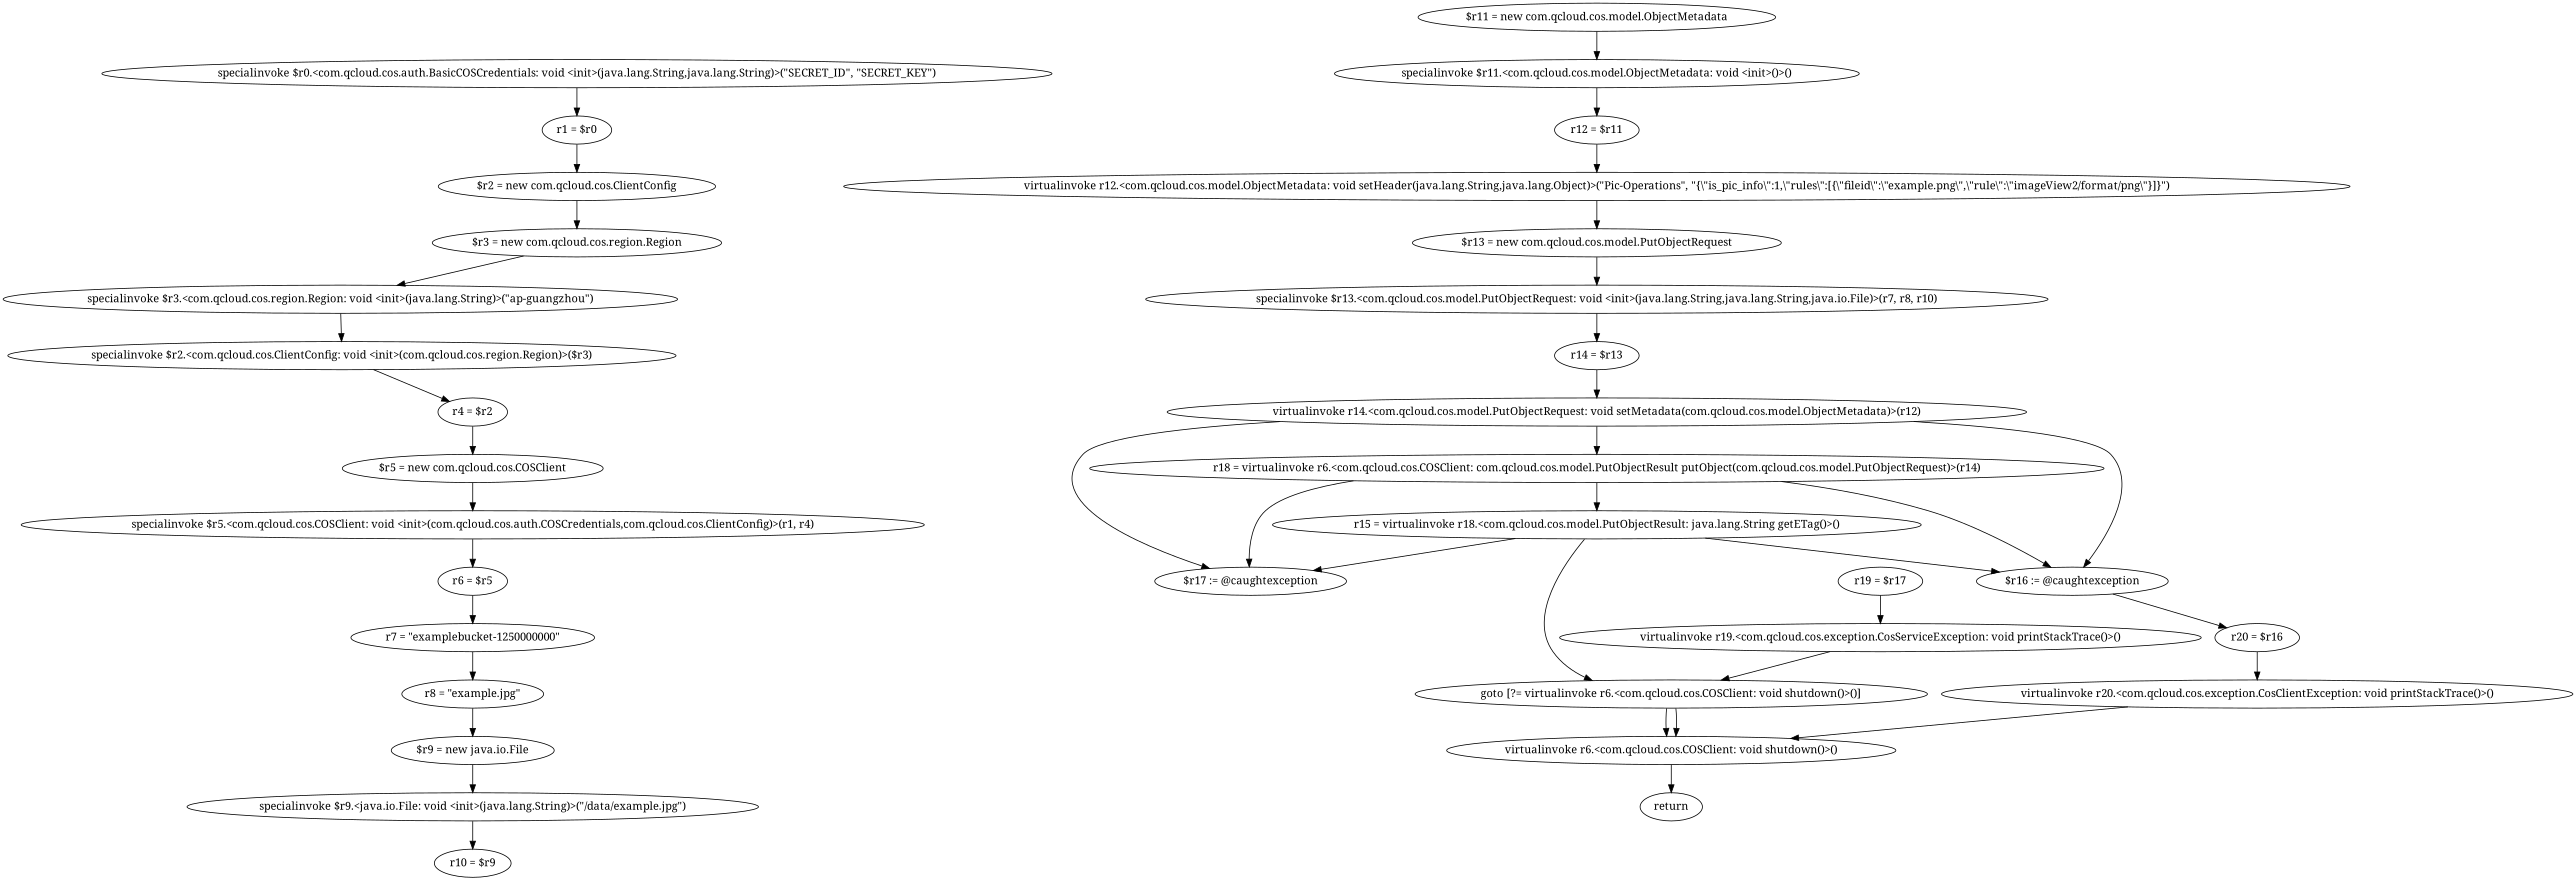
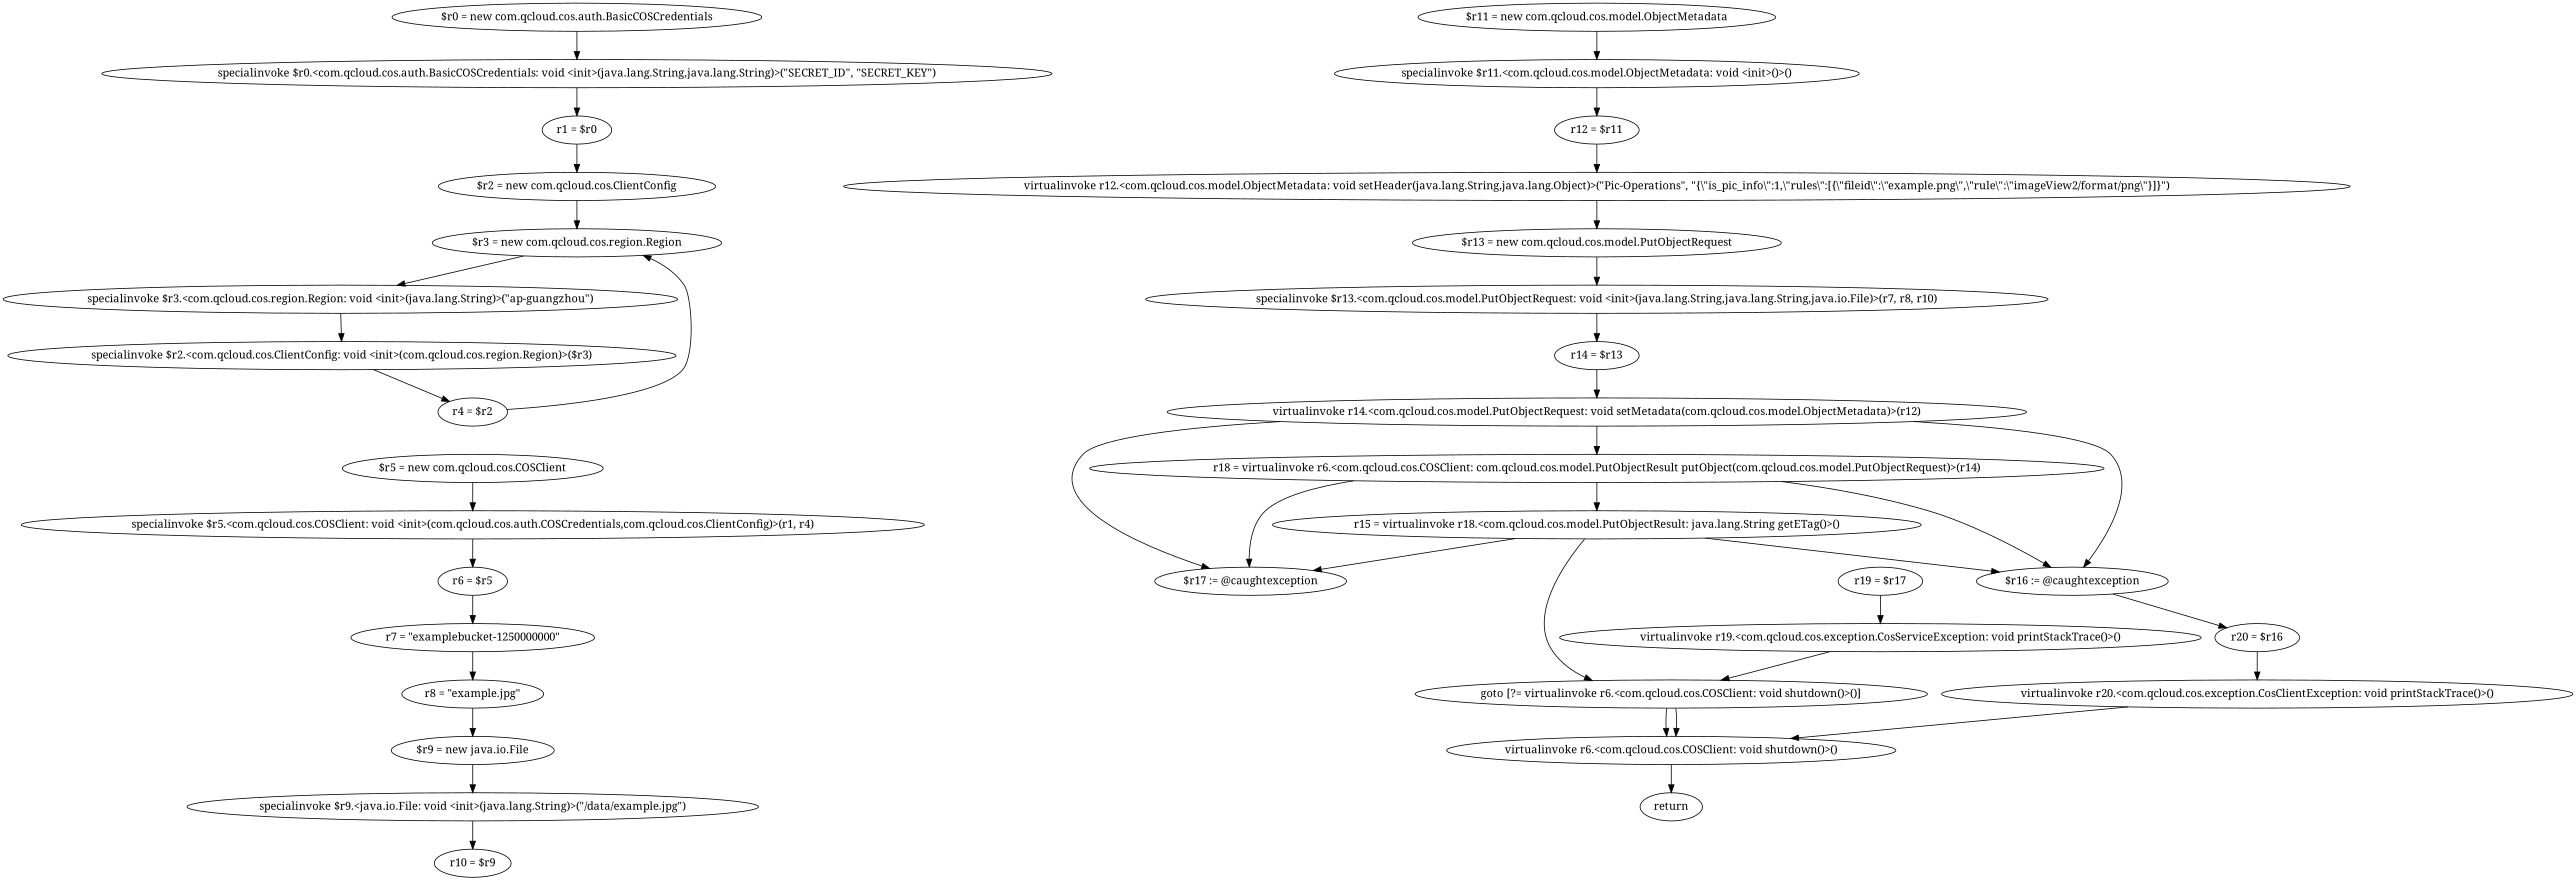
  digraph {
    fontname="Noto Serif"
    node [fontname="Noto Serif"]
    edge [fontname="Noto Serif"]
+   "$r0 = new com.qcloud.cos.auth.BasicCOSCredentials"
    "specialinvoke $r0.<com.qcloud.cos.auth.BasicCOSCredentials: void <init>(java.lang.String,java.lang.String)>(\"SECRET_ID\", \"SECRET_KEY\")"
    "r1 = $r0"
    "$r2 = new com.qcloud.cos.ClientConfig"
    "$r3 = new com.qcloud.cos.region.Region"
    "specialinvoke $r3.<com.qcloud.cos.region.Region: void <init>(java.lang.String)>(\"ap-guangzhou\")"
    "specialinvoke $r2.<com.qcloud.cos.ClientConfig: void <init>(com.qcloud.cos.region.Region)>($r3)"
    "r4 = $r2"
    "$r5 = new com.qcloud.cos.COSClient"
    "specialinvoke $r5.<com.qcloud.cos.COSClient: void <init>(com.qcloud.cos.auth.COSCredentials,com.qcloud.cos.ClientConfig)>(r1, r4)"
    "r6 = $r5"
    "r7 = \"examplebucket-1250000000\""
    "r8 = \"example.jpg\""
    "$r9 = new java.io.File"
    "specialinvoke $r9.<java.io.File: void <init>(java.lang.String)>(\"/data/example.jpg\")"
    "r10 = $r9"
    "$r11 = new com.qcloud.cos.model.ObjectMetadata"
    "specialinvoke $r11.<com.qcloud.cos.model.ObjectMetadata: void <init>()>()"
    "r12 = $r11"
    "virtualinvoke r12.<com.qcloud.cos.model.ObjectMetadata: void setHeader(java.lang.String,java.lang.Object)>(\"Pic-Operations\", \"{\\\"is_pic_info\\\":1,\\\"rules\\\":[{\\\"fileid\\\":\\\"example.png\\\",\\\"rule\\\":\\\"imageView2/format/png\\\"}]}\")"
    "$r13 = new com.qcloud.cos.model.PutObjectRequest"
    "specialinvoke $r13.<com.qcloud.cos.model.PutObjectRequest: void <init>(java.lang.String,java.lang.String,java.io.File)>(r7, r8, r10)"
    "r14 = $r13"
    "virtualinvoke r14.<com.qcloud.cos.model.PutObjectRequest: void setMetadata(com.qcloud.cos.model.ObjectMetadata)>(r12)"
    "r18 = virtualinvoke r6.<com.qcloud.cos.COSClient: com.qcloud.cos.model.PutObjectResult putObject(com.qcloud.cos.model.PutObjectRequest)>(r14)"
    "$r17 := @caughtexception"
    "$r16 := @caughtexception"
    "r15 = virtualinvoke r18.<com.qcloud.cos.model.PutObjectResult: java.lang.String getETag()>()"
    "r20 = $r16"
    "goto [?= virtualinvoke r6.<com.qcloud.cos.COSClient: void shutdown()>()]"
    "virtualinvoke r6.<com.qcloud.cos.COSClient: void shutdown()>()"
    return
    "r19 = $r17"
    "virtualinvoke r19.<com.qcloud.cos.exception.CosServiceException: void printStackTrace()>()"
    "virtualinvoke r20.<com.qcloud.cos.exception.CosClientException: void printStackTrace()>()"
+   "$r0 = new com.qcloud.cos.auth.BasicCOSCredentials" -> "specialinvoke $r0.<com.qcloud.cos.auth.BasicCOSCredentials: void <init>(java.lang.String,java.lang.String)>(\"SECRET_ID\", \"SECRET_KEY\")"
    "specialinvoke $r0.<com.qcloud.cos.auth.BasicCOSCredentials: void <init>(java.lang.String,java.lang.String)>(\"SECRET_ID\", \"SECRET_KEY\")" -> "r1 = $r0"
    "r1 = $r0" -> "$r2 = new com.qcloud.cos.ClientConfig"
    "$r2 = new com.qcloud.cos.ClientConfig" -> "$r3 = new com.qcloud.cos.region.Region"
    "$r3 = new com.qcloud.cos.region.Region" -> "specialinvoke $r3.<com.qcloud.cos.region.Region: void <init>(java.lang.String)>(\"ap-guangzhou\")"
    "specialinvoke $r3.<com.qcloud.cos.region.Region: void <init>(java.lang.String)>(\"ap-guangzhou\")" -> "specialinvoke $r2.<com.qcloud.cos.ClientConfig: void <init>(com.qcloud.cos.region.Region)>($r3)"
    "specialinvoke $r2.<com.qcloud.cos.ClientConfig: void <init>(com.qcloud.cos.region.Region)>($r3)" -> "r4 = $r2"
-   "r4 = $r2" -> "$r5 = new com.qcloud.cos.COSClient"
+   "r4 = $r2" -> "$r3 = new com.qcloud.cos.region.Region"
    "$r5 = new com.qcloud.cos.COSClient" -> "specialinvoke $r5.<com.qcloud.cos.COSClient: void <init>(com.qcloud.cos.auth.COSCredentials,com.qcloud.cos.ClientConfig)>(r1, r4)"
    "specialinvoke $r5.<com.qcloud.cos.COSClient: void <init>(com.qcloud.cos.auth.COSCredentials,com.qcloud.cos.ClientConfig)>(r1, r4)" -> "r6 = $r5"
    "r6 = $r5" -> "r7 = \"examplebucket-1250000000\""
    "r7 = \"examplebucket-1250000000\"" -> "r8 = \"example.jpg\""
    "r8 = \"example.jpg\"" -> "$r9 = new java.io.File"
    "$r9 = new java.io.File" -> "specialinvoke $r9.<java.io.File: void <init>(java.lang.String)>(\"/data/example.jpg\")"
    "specialinvoke $r9.<java.io.File: void <init>(java.lang.String)>(\"/data/example.jpg\")" -> "r10 = $r9"
    "$r11 = new com.qcloud.cos.model.ObjectMetadata" -> "specialinvoke $r11.<com.qcloud.cos.model.ObjectMetadata: void <init>()>()"
    "specialinvoke $r11.<com.qcloud.cos.model.ObjectMetadata: void <init>()>()" -> "r12 = $r11"
    "r12 = $r11" -> "virtualinvoke r12.<com.qcloud.cos.model.ObjectMetadata: void setHeader(java.lang.String,java.lang.Object)>(\"Pic-Operations\", \"{\\\"is_pic_info\\\":1,\\\"rules\\\":[{\\\"fileid\\\":\\\"example.png\\\",\\\"rule\\\":\\\"imageView2/format/png\\\"}]}\")"
    "virtualinvoke r12.<com.qcloud.cos.model.ObjectMetadata: void setHeader(java.lang.String,java.lang.Object)>(\"Pic-Operations\", \"{\\\"is_pic_info\\\":1,\\\"rules\\\":[{\\\"fileid\\\":\\\"example.png\\\",\\\"rule\\\":\\\"imageView2/format/png\\\"}]}\")" -> "$r13 = new com.qcloud.cos.model.PutObjectRequest"
    "$r13 = new com.qcloud.cos.model.PutObjectRequest" -> "specialinvoke $r13.<com.qcloud.cos.model.PutObjectRequest: void <init>(java.lang.String,java.lang.String,java.io.File)>(r7, r8, r10)"
    "specialinvoke $r13.<com.qcloud.cos.model.PutObjectRequest: void <init>(java.lang.String,java.lang.String,java.io.File)>(r7, r8, r10)" -> "r14 = $r13"
    "r14 = $r13" -> "virtualinvoke r14.<com.qcloud.cos.model.PutObjectRequest: void setMetadata(com.qcloud.cos.model.ObjectMetadata)>(r12)"
    "virtualinvoke r14.<com.qcloud.cos.model.PutObjectRequest: void setMetadata(com.qcloud.cos.model.ObjectMetadata)>(r12)" -> "r18 = virtualinvoke r6.<com.qcloud.cos.COSClient: com.qcloud.cos.model.PutObjectResult putObject(com.qcloud.cos.model.PutObjectRequest)>(r14)"
    "virtualinvoke r14.<com.qcloud.cos.model.PutObjectRequest: void setMetadata(com.qcloud.cos.model.ObjectMetadata)>(r12)" -> "$r17 := @caughtexception"
    "virtualinvoke r14.<com.qcloud.cos.model.PutObjectRequest: void setMetadata(com.qcloud.cos.model.ObjectMetadata)>(r12)" -> "$r16 := @caughtexception"
    "r18 = virtualinvoke r6.<com.qcloud.cos.COSClient: com.qcloud.cos.model.PutObjectResult putObject(com.qcloud.cos.model.PutObjectRequest)>(r14)" -> "$r17 := @caughtexception"
    "r18 = virtualinvoke r6.<com.qcloud.cos.COSClient: com.qcloud.cos.model.PutObjectResult putObject(com.qcloud.cos.model.PutObjectRequest)>(r14)" -> "$r16 := @caughtexception"
    "r18 = virtualinvoke r6.<com.qcloud.cos.COSClient: com.qcloud.cos.model.PutObjectResult putObject(com.qcloud.cos.model.PutObjectRequest)>(r14)" -> "r15 = virtualinvoke r18.<com.qcloud.cos.model.PutObjectResult: java.lang.String getETag()>()"
    "$r16 := @caughtexception" -> "r20 = $r16"
    "r15 = virtualinvoke r18.<com.qcloud.cos.model.PutObjectResult: java.lang.String getETag()>()" -> "$r17 := @caughtexception"
    "r15 = virtualinvoke r18.<com.qcloud.cos.model.PutObjectResult: java.lang.String getETag()>()" -> "$r16 := @caughtexception"
    "r15 = virtualinvoke r18.<com.qcloud.cos.model.PutObjectResult: java.lang.String getETag()>()" -> "goto [?= virtualinvoke r6.<com.qcloud.cos.COSClient: void shutdown()>()]"
    "r20 = $r16" -> "virtualinvoke r20.<com.qcloud.cos.exception.CosClientException: void printStackTrace()>()"
    "goto [?= virtualinvoke r6.<com.qcloud.cos.COSClient: void shutdown()>()]" -> "virtualinvoke r6.<com.qcloud.cos.COSClient: void shutdown()>()"
    "goto [?= virtualinvoke r6.<com.qcloud.cos.COSClient: void shutdown()>()]" -> "virtualinvoke r6.<com.qcloud.cos.COSClient: void shutdown()>()"
    "virtualinvoke r6.<com.qcloud.cos.COSClient: void shutdown()>()" -> return
    "r19 = $r17" -> "virtualinvoke r19.<com.qcloud.cos.exception.CosServiceException: void printStackTrace()>()"
    "virtualinvoke r19.<com.qcloud.cos.exception.CosServiceException: void printStackTrace()>()" -> "goto [?= virtualinvoke r6.<com.qcloud.cos.COSClient: void shutdown()>()]"
    "virtualinvoke r20.<com.qcloud.cos.exception.CosClientException: void printStackTrace()>()" -> "virtualinvoke r6.<com.qcloud.cos.COSClient: void shutdown()>()"
  }
